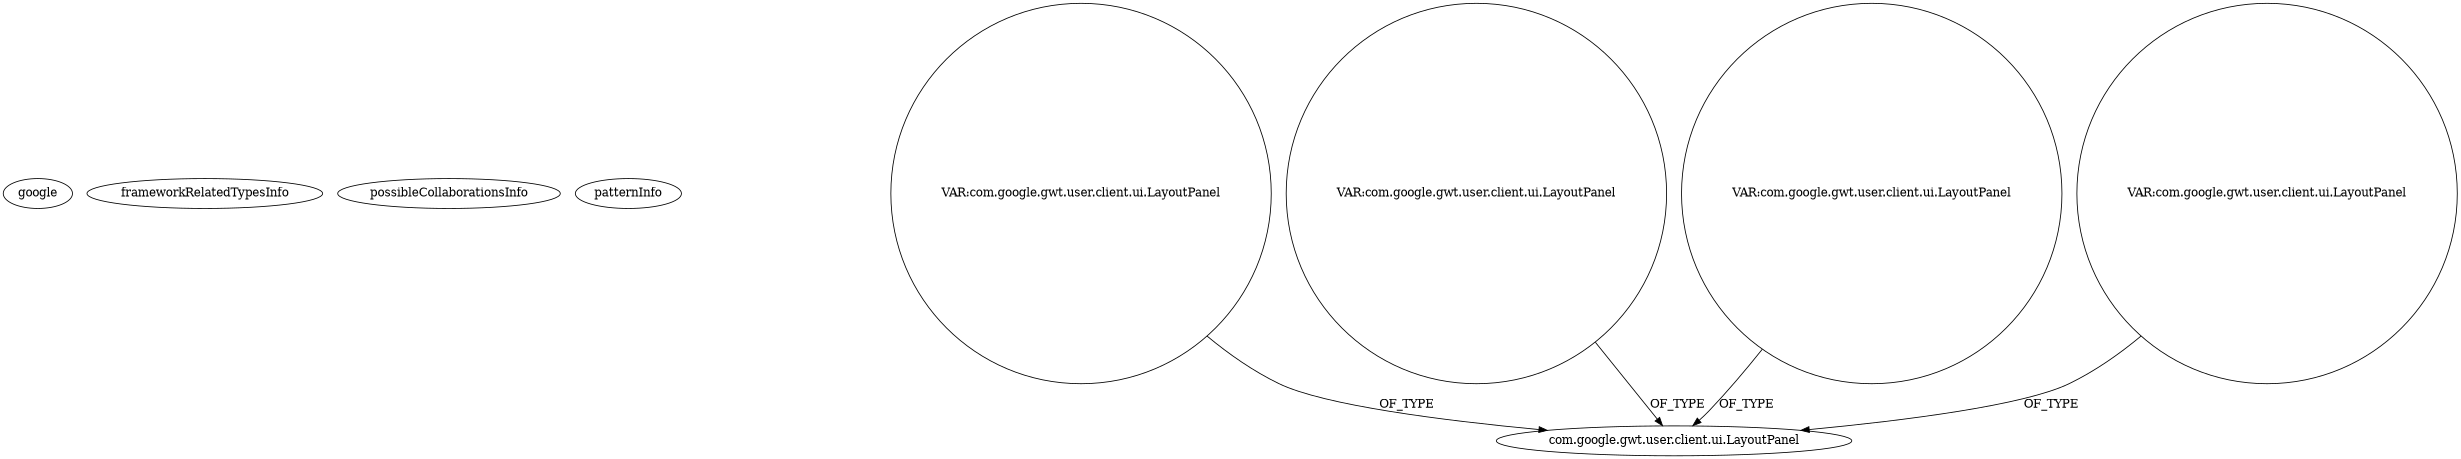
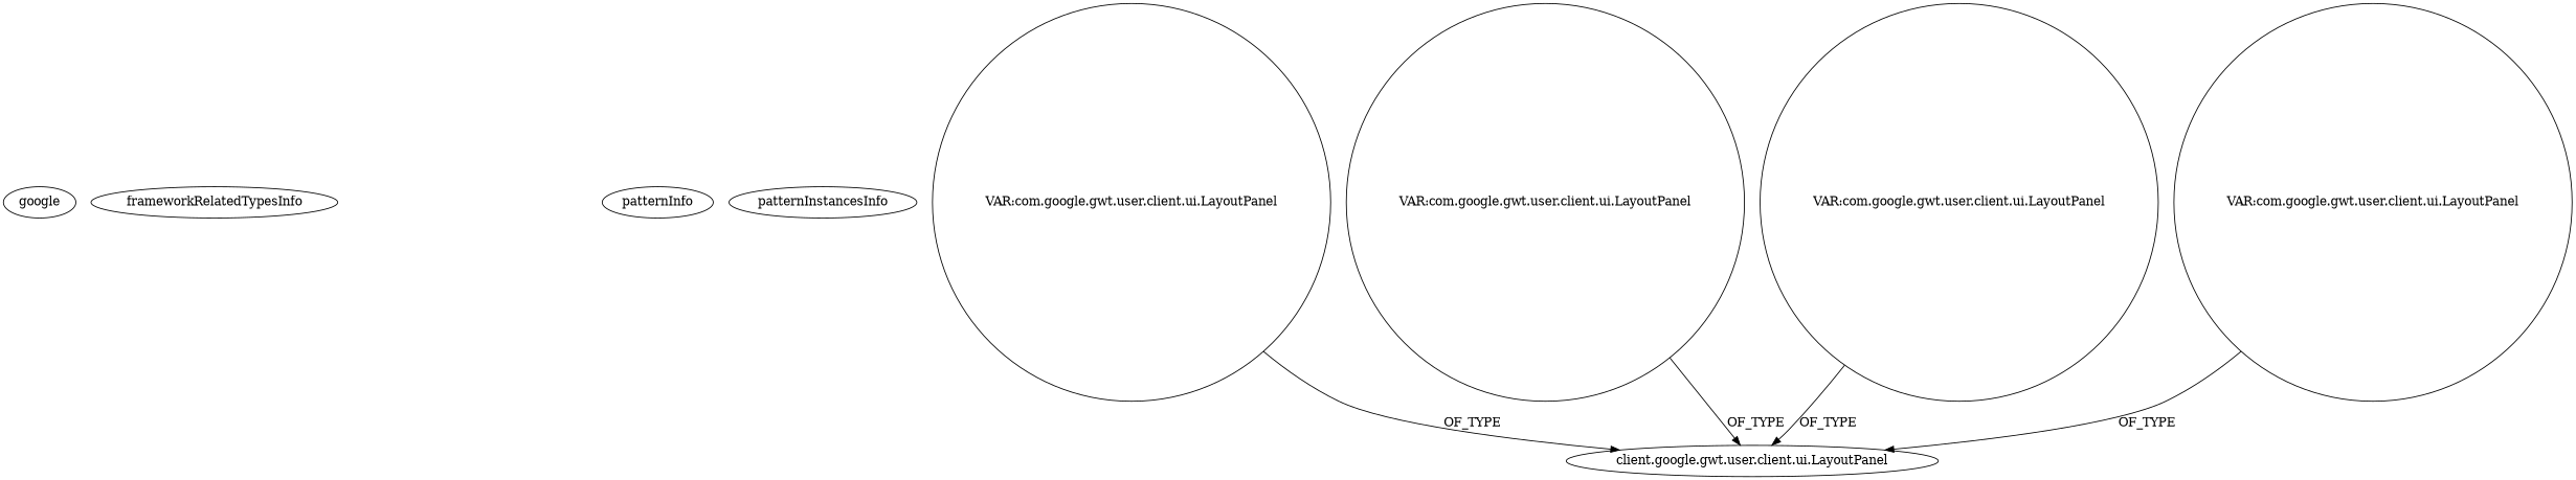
  digraph {
    n1 [category=pattern graphId=411 isAnonymous=false label=google possibleRelation=false]
    frameworkRelatedTypesInfo
-   possibleCollaborationsInfo
    patternInfo [frequency=2.0 patternRootClient=null]
-   n6 [isFrameworkType=false label="com.google.gwt.user.client.ui.LayoutPanel" vertexType=FRAMEWORK_CLASS_TYPE]
+   patternInstancesInfo [0="lambourg-WebGallery~/lambourg-WebGallery/WebGallery-master/client/src/com/lambourg/webgallery/client/pictureview/PictureView.java~void onZoomClicked()~3565" 1="lambourg-WebGallery~/lambourg-WebGallery/WebGallery-master/client/src/com/lambourg/webgallery/client/pictureview/PictureView.java~PictureView~3541"]
+   n6 [isFrameworkType=false label="client.google.gwt.user.client.ui.LayoutPanel" vertexType=FRAMEWORK_CLASS_TYPE]
    n7 [isFrameworkType=false label="VAR:com.google.gwt.user.client.ui.LayoutPanel" shape=circle vertexType=VARIABLE_EXPRESION]
    n8 [isFrameworkType=false label="VAR:com.google.gwt.user.client.ui.LayoutPanel" shape=circle vertexType=VARIABLE_EXPRESION]
    n9 [isFrameworkType=false label="VAR:com.google.gwt.user.client.ui.LayoutPanel" shape=circle vertexType=VARIABLE_EXPRESION]
    n10 [isFrameworkType=false label="VAR:com.google.gwt.user.client.ui.LayoutPanel" shape=circle vertexType=VARIABLE_EXPRESION]
    n7 -> n6 [label=OF_TYPE]
    n8 -> n6 [label=OF_TYPE]
    n9 -> n6 [label=OF_TYPE]
    n10 -> n6 [label=OF_TYPE]
  }
